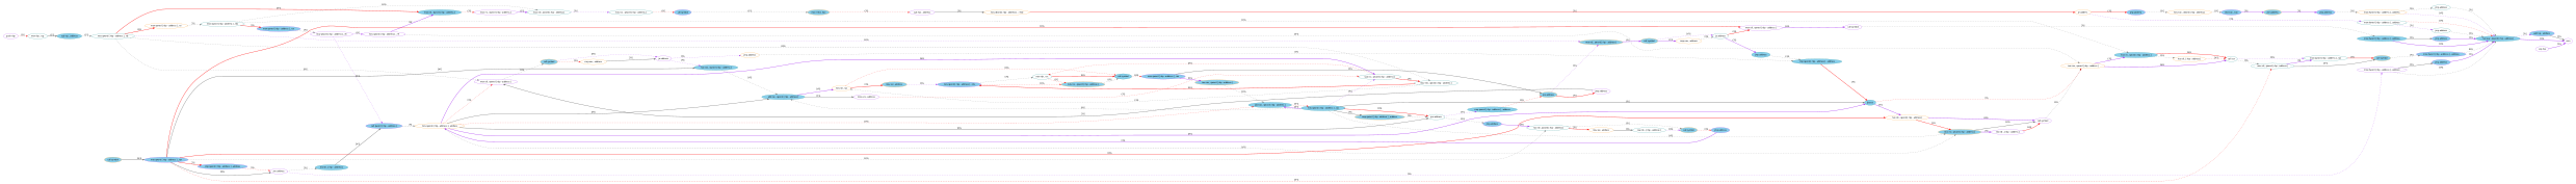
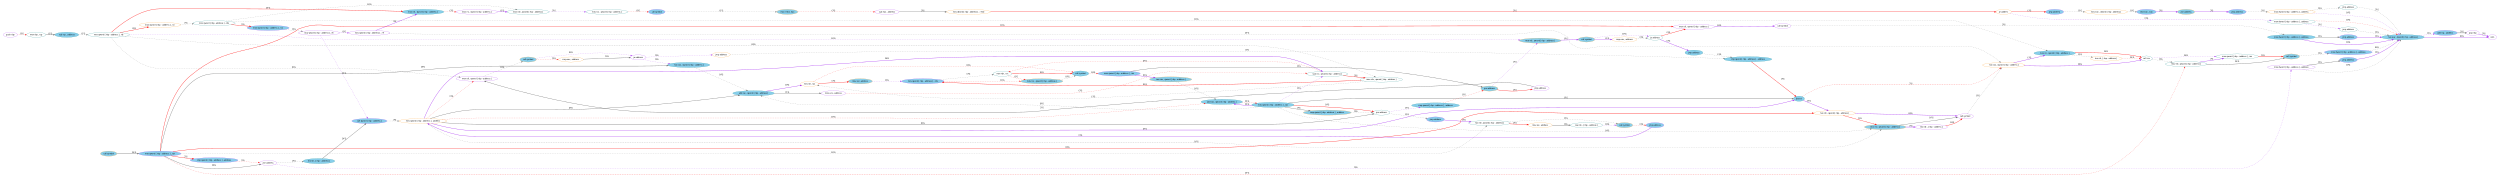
  digraph {
    fontname="Noto Sans"
    rankdir=LR
    node [color=purple fillcolor=white fontname="Noto Sans" style=filled]
    edge [color=gray40 fontname="Noto Sans" style=dashed]
    n1 [label="push rbp"]
    n2 [color=teal label="mov rbp , rsp"]
    n3 [color=teal fillcolor=skyblue label="sub rsp , address"]
    n4 [color=teal label="mov qword [ rbp - address ] , rdi"]
    n5 [color=darkorange label="mov qword [ rbp - address ] , rsi"]
    n6 [color=teal fillcolor=skyblue label="mov rdi , qword [ rbp - address ]"]
    n7 [color=teal label="mov rdx , qword [ rbp - address ]"]
    n8 [color=darkorange fillcolor=skyblue label="mov rdi , qword [ rbp - address ]"]
    n9 [label="mov rdi , qword [ rbp - address ]"]
    n10 [color=teal label="mov qword [ rbp - address ] , rdx"]
    n11 [label="mov rsi , qword [ rbp - address ]"]
    n12 [color=darkorange label="mov rdi , rax"]
    n13 [fillcolor=skyblue label="mov qword [ rbp - address ] , rdx"]
    n14 [color=darkorange fillcolor=skyblue label="call symbol"]
    n15 [color=darkorange fillcolor=skyblue label="call symbol"]
    n16 [fillcolor=skyblue label="mov qword [ rbp - address ] , rcx"]
    n17 [color=teal label="mov rdx , qword [ rbp - address ]"]
    n18 [color=teal fillcolor=skyblue label="mov rsi , qword [ rbp - address ]"]
    n19 [label="mov qword [ rbp - address ] , r8"]
    n20 [color=teal label="mov rcx , qword [ rbp - address ]"]
    n21 [color=teal label="call rax"]
    n22 [color=darkorange label="lea rdi , [ rbp - address ]"]
    n23 [label="mov qword [ rbp - address ] , r9"]
    n24 [fillcolor=skyblue label="call qword [ rbp - address ]"]
    n25 [color=darkorange label="mov rax , qword [ rbp - address ]"]
    n26 [color=darkorange label="mov qword [ rbp - address ] , address"]
    n27 [fillcolor=skyblue label="call symbol"]
    n28 [color=darkorange fillcolor=skyblue label="mov r10d , eax"]
    n29 [label="sub eax , address"]
    n30 [color=darkorange label="mov dword [ rbp - address ] , r10d"]
    n31 [color=darkorange label="je address"]
    n32 [color=teal label="mov dword [ rbp - address ] , address"]
    n33 [fillcolor=skyblue label="jmp address"]
    n34 [color=teal label="jmp address"]
    n35 [color=teal fillcolor=skyblue label="mov eax , dword [ rbp - address ]"]
    n36 [color=darkorange label="mov eax , dword [ rbp - address ]"]
    n37 [fillcolor=skyblue label="add rsp , address"]
    n38 [label=retn]
    n39 [fillcolor=skyblue label="test eax , eax"]
    n40 [label="pop rbp"]
    n41 [color=darkorange fillcolor=skyblue label="jne address"]
    n42 [fillcolor=skyblue label="jmp address"]
    n43 [color=darkorange label="mov dword [ rbp - address ] , address"]
    n44 [color=darkorange fillcolor=skyblue label="call symbol"]
    n45 [fillcolor=skyblue label="mov qword [ rbp - address ] , rax"]
    n46 [color=teal label="jmp address"]
    n47 [fillcolor=skyblue label="cmp qword [ rbp - address ] , address"]
    n48 [label="jne address"]
    n49 [color=teal fillcolor=skyblue label="mov rax , qword [ rbp - address ]"]
    n50 [color=teal label="mov rdi , qword [ rbp - address ]"]
    n51 [color=darkorange label="mov rdi , qword [ rbp - address ]"]
    n52 [label="mov rdi , qword [ rbp - address ]"]
    n53 [color=teal label="mov rdi , qword [ rbp - address ]"]
    n54 [color=teal fillcolor=skyblue label="lea rdi , [ rbp - address ]"]
    n55 [label="mov dword [ rbp - address ] , address"]
    n56 [color=teal fillcolor=skyblue label="add rax , qword [ rbp - address ]"]
    n57 [color=darkorange label="mov esi , address"]
    n58 [color=darkorange fillcolor=skyblue label="call symbol"]
    n59 [color=darkorange fillcolor=skyblue label="mov rsi , qword [ rbp - address ]"]
    n60 [label="call symbol"]
    n61 [label="call symbol"]
    n62 [color=teal label="mov qword [ rbp - address ] , rax"]
    n63 [color=darkorange fillcolor=skyblue label="call symbol"]
    n64 [fillcolor=skyblue label="jmp address"]
    n65 [color=teal label="sub rcx , qword [ rbp - address ]"]
    n66 [color=teal fillcolor=skyblue label="add rax , qword [ rbp - address ]"]
    n67 [color=teal label="jne address"]
    n68 [color=teal fillcolor=skyblue label="jbe esi"]
    n69 [label="mov ecx , address"]
    n70 [color=teal label="mov rdx , rcx"]
    n71 [color=teal fillcolor=skyblue label="mov qword [ rbp - address ] , rax"]
    n72 [color=teal fillcolor=skyblue label="cmp qword [ rbp - address ] , address"]
    n73 [fillcolor=skyblue label="jmp address"]
    n74 [label="lea rdx , [ rbp - address ]"]
    n75 [color=darkorange fillcolor=skyblue label="mov esi , address"]
    n76 [color=teal fillcolor=skyblue label="call symbol"]
    n77 [color=darkorange fillcolor=skyblue label="mov rcx , qword [ rbp - address ]"]
    n78 [fillcolor=skyblue label="mov qword [ rbp - address ] , rax"]
    n79 [color=darkorange fillcolor=skyblue label="mov rax , qword [ rbp - address ]"]
    n80 [color=darkorange fillcolor=skyblue label="jne address"]
    n81 [label="jmp address"]
    n82 [color=darkorange fillcolor=skyblue label="cmp qword [ rbp - address ] , address"]
    n83 [color=darkorange label="jmp address"]
    n84 [color=teal fillcolor=skyblue label="cmp qword [ rbp - address ] , address"]
    n85 [color=darkorange label="cmp eax , address"]
    n86 [color=teal label="je address"]
    n87 [color=teal label="lea rdx , [ rbp - address ]"]
    n88 [fillcolor=skyblue label="jmp address"]
    n89 [color=darkorange label="cmp eax , address"]
    n90 [label="je address"]
    n91 [color=teal fillcolor=skyblue label="jmp address"]
    n92 [color=teal fillcolor=skyblue label="mov dword [ rbp - address ] , address"]
    n93 [fillcolor=skyblue label="mov dword [ rbp - address ] , address"]
    n94 [fillcolor=skyblue label="jmp address"]
    n1 -> n2 [color=red label=CFG]
    n2 -> n3 [label=CFG style=bold]
    n3 -> n4 [label=CFG]
    n4 -> n5 [color=red label=CFG style=bold]
    n4 -> n6 [color=red label=DFG style=bold]
    n4 -> n7 [label=DFG]
    n4 -> n8 [color=purple label=DFG]
    n4 -> n9 [label=DFG]
    n5 -> n10 [label=CFG]
    n6 -> n11 [color=red label=CFG]
    n7 -> n12 [label=CFG]
    n7 -> n13 [color=red label=DFG style=bold]
    n8 -> n14 [color=purple label=DFG style=bold]
    n9 -> n15 [label=DFG]
    n10 -> n16 [color=red label=CFG style=bold]
    n10 -> n17 [label=DFG]
    n10 -> n18 [label=DFG]
    n11 -> n17 [color=purple label=CFG style=bold]
    n12 -> n75 [color=red label=CFG style=bold]
    n12 -> n76 [color=red label=DFG]
    n13 -> n70 [label=CFG]
    n13 -> n77 [color=red label=DFG]
    n14 -> n85 [color=purple label=CFG style=bold]
    n14 -> n86 [color=purple label=DFG]
    n15 -> n89 [color=red label=CFG]
    n15 -> n90 [color=purple label=DFG]
    n16 -> n19 [label=CFG]
    n17 -> n20 [color=purple label=CFG]
    n18 -> n21 [color=red label=DFG style=bold]
    n18 -> n22 [label=CFG]
    n19 -> n23 [color=purple label=CFG]
    n19 -> n24 [color=purple label=DFG]
    n20 -> n27 [color=red label=CFG]
    n21 -> n53 [label=CFG]
    n21 -> n62 [color=purple label=DFG]
    n22 -> n21 [color=red label=DFG]
    n23 -> n6 [color=purple label=CFG style=bold]
    n23 -> n25 [label=DFG]
    n24 -> n26 [label=CFG]
    n25 -> n18 [color=purple label=CFG style=bold]
    n25 -> n21 [color=purple label=DFG style=bold]
    n26 -> n9 [color=red label=CFG]
    n26 -> n56 [label=DFG style=bold]
    n26 -> n59 [label=DFG]
    n26 -> n65 [color=purple label=DFG style=bold]
    n26 -> n66 [color=red label=DFG]
    n26 -> n67 [label=DFG style=bold]
    n26 -> n68 [color=purple label=DFG style=bold]
    n27 -> n28 [label=CFG]
    n28 -> n29 [color=red label=CFG]
    n29 -> n30 [label=CFG style=bold]
    n30 -> n31 [color=red label=CFG style=bold]
    n31 -> n32 [color=purple label=CFG]
    n31 -> n33 [color=red label=CFG style=bold]
    n32 -> n34 [color=purple label=CFG]
    n32 -> n35 [color=red label=DFG]
    n33 -> n36 [label=CFG]
    n34 -> n35 [label=CFG]
    n35 -> n37 [color=purple label=CFG]
    n35 -> n38 [color=purple label=DFG style=bold]
    n36 -> n39 [label=CFG]
-   n37 -> n38 [label=CFG style=bold]
+   n37 -> n40 [label=CFG style=bold]
    n39 -> n41 [color=purple label=CFG style=bold]
    n40 -> n38 [color=purple label=CFG style=bold]
    n41 -> n42 [color=purple label=CFG style=bold]
    n42 -> n43 [label=CFG]
    n43 -> n35 [color=purple label=DFG]
    n43 -> n46 [label=CFG]
    n44 -> n45 [label=DFG style=bold]
    n45 -> n47 [color=red label=CFG style=bold]
    n45 -> n48 [label=DFG style=bold]
    n45 -> n49 [label=DFG style=bold]
    n45 -> n50 [label=DFG]
    n45 -> n51 [color=red label=DFG style=bold]
    n45 -> n52 [color=red label=DFG style=bold]
    n45 -> n53 [color=red label=DFG]
    n46 -> n35 [label=CFG]
    n47 -> n48 [color=red label=CFG]
    n48 -> n54 [label=CFG]
    n48 -> n55 [color=purple label=CFG]
    n49 -> n56 [label=DFG]
    n50 -> n57 [color=red label=CFG style=bold]
    n50 -> n58 [label=DFG]
    n51 -> n59 [color=red label=CFG style=bold]
    n51 -> n60 [color=purple label=DFG style=bold]
    n52 -> n61 [color=purple label=DFG style=bold]
    n53 -> n62 [color=purple label=CFG style=bold]
    n53 -> n63 [label=DFG style=bold]
    n54 -> n24 [label=DFG style=bold]
    n55 -> n35 [label=DFG]
    n55 -> n64 [label=CFG style=bold]
    n56 -> n12 [color=purple label=DFG style=bold]
    n56 -> n69 [label=CFG style=bold]
    n57 -> n87 [label=CFG style=bold]
    n58 -> n88 [color=red label=CFG]
    n59 -> n60 [label=DFG style=bold]
    n59 -> n74 [color=purple label=CFG style=bold]
    n60 -> n25 [label=CFG]
    n61 -> n92 [label=CFG]
    n62 -> n63 [color=red label=CFG style=bold]
    n63 -> n93 [label=CFG]
    n64 -> n35 [color=purple label=CFG style=bold]
    n65 -> n7 [color=red label=CFG style=bold]
    n65 -> n70 [color=red label=DFG]
    n66 -> n71 [color=red label=DFG]
    n67 -> n72 [color=purple label=CFG]
    n67 -> n73 [label=CFG]
    n68 -> n25 [color=red label=CFG]
    n68 -> n51 [color=purple label=CFG style=bold]
    n69 -> n65 [color=red label=CFG]
    n70 -> n76 [color=red label=DFG style=bold]
    n70 -> n77 [color=red label=CFG]
    n71 -> n56 [label=DFG]
    n71 -> n59 [label=DFG]
    n71 -> n65 [color=purple label=DFG]
    n71 -> n66 [color=purple label=DFG style=bold]
    n71 -> n67 [color=red label=DFG style=bold]
    n71 -> n68 [label=DFG style=bold]
    n71 -> n82 [label=CFG style=bold]
    n72 -> n80 [color=red label=CFG]
    n73 -> n50 [color=purple label=CFG style=bold]
    n74 -> n60 [color=red label=DFG style=bold]
    n75 -> n13 [color=purple label=CFG]
    n76 -> n78 [color=red label=DFG]
    n77 -> n76 [label=DFG]
    n78 -> n79 [color=purple label=DFG style=bold]
    n78 -> n80 [label=DFG style=bold]
    n79 -> n66 [label=DFG]
    n80 -> n8 [color=purple label=CFG]
    n80 -> n81 [color=red label=CFG style=bold]
    n81 -> n9 [label=CFG style=bold]
    n82 -> n67 [label=CFG]
    n83 -> n84 [label=CFG]
    n84 -> n68 [color=red label=CFG style=bold]
    n85 -> n86 [label=CFG]
    n86 -> n52 [color=red label=CFG style=bold]
    n86 -> n91 [color=purple label=CFG style=bold]
    n87 -> n58 [color=purple label=DFG]
    n88 -> n26 [color=purple label=CFG style=bold]
    n89 -> n90 [label=CFG style=bold]
    n90 -> n49 [color=purple label=CFG]
    n90 -> n83 [color=purple label=CFG]
    n91 -> n84 [label=CFG]
    n92 -> n35 [color=purple label=DFG style=bold]
    n92 -> n94 [label=CFG style=bold]
    n93 -> n35 [label=DFG]
    n94 -> n35 [color=purple label=CFG style=bold]
  }
